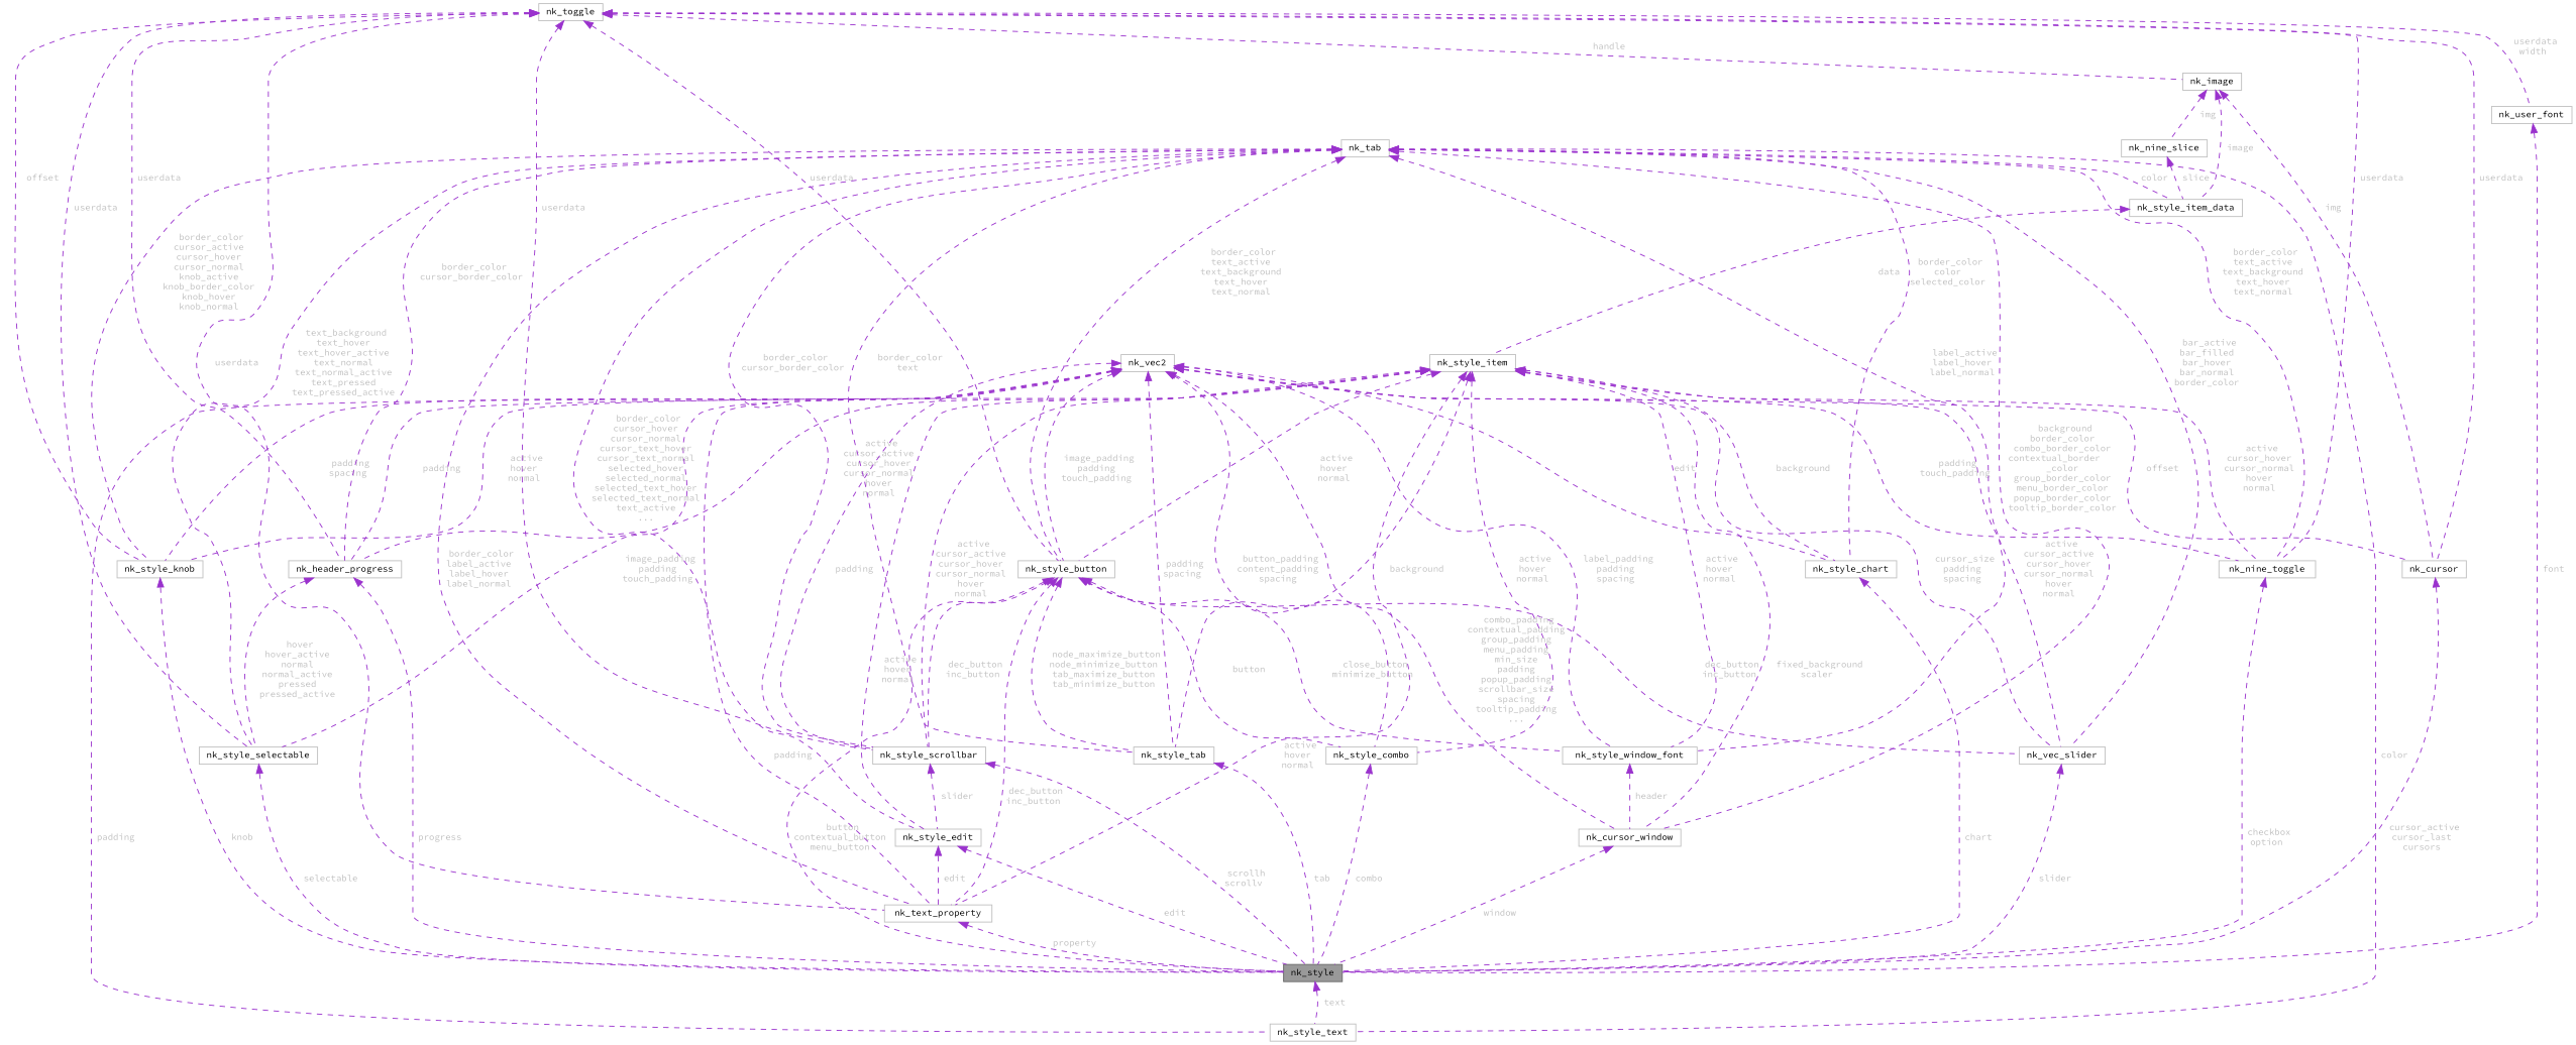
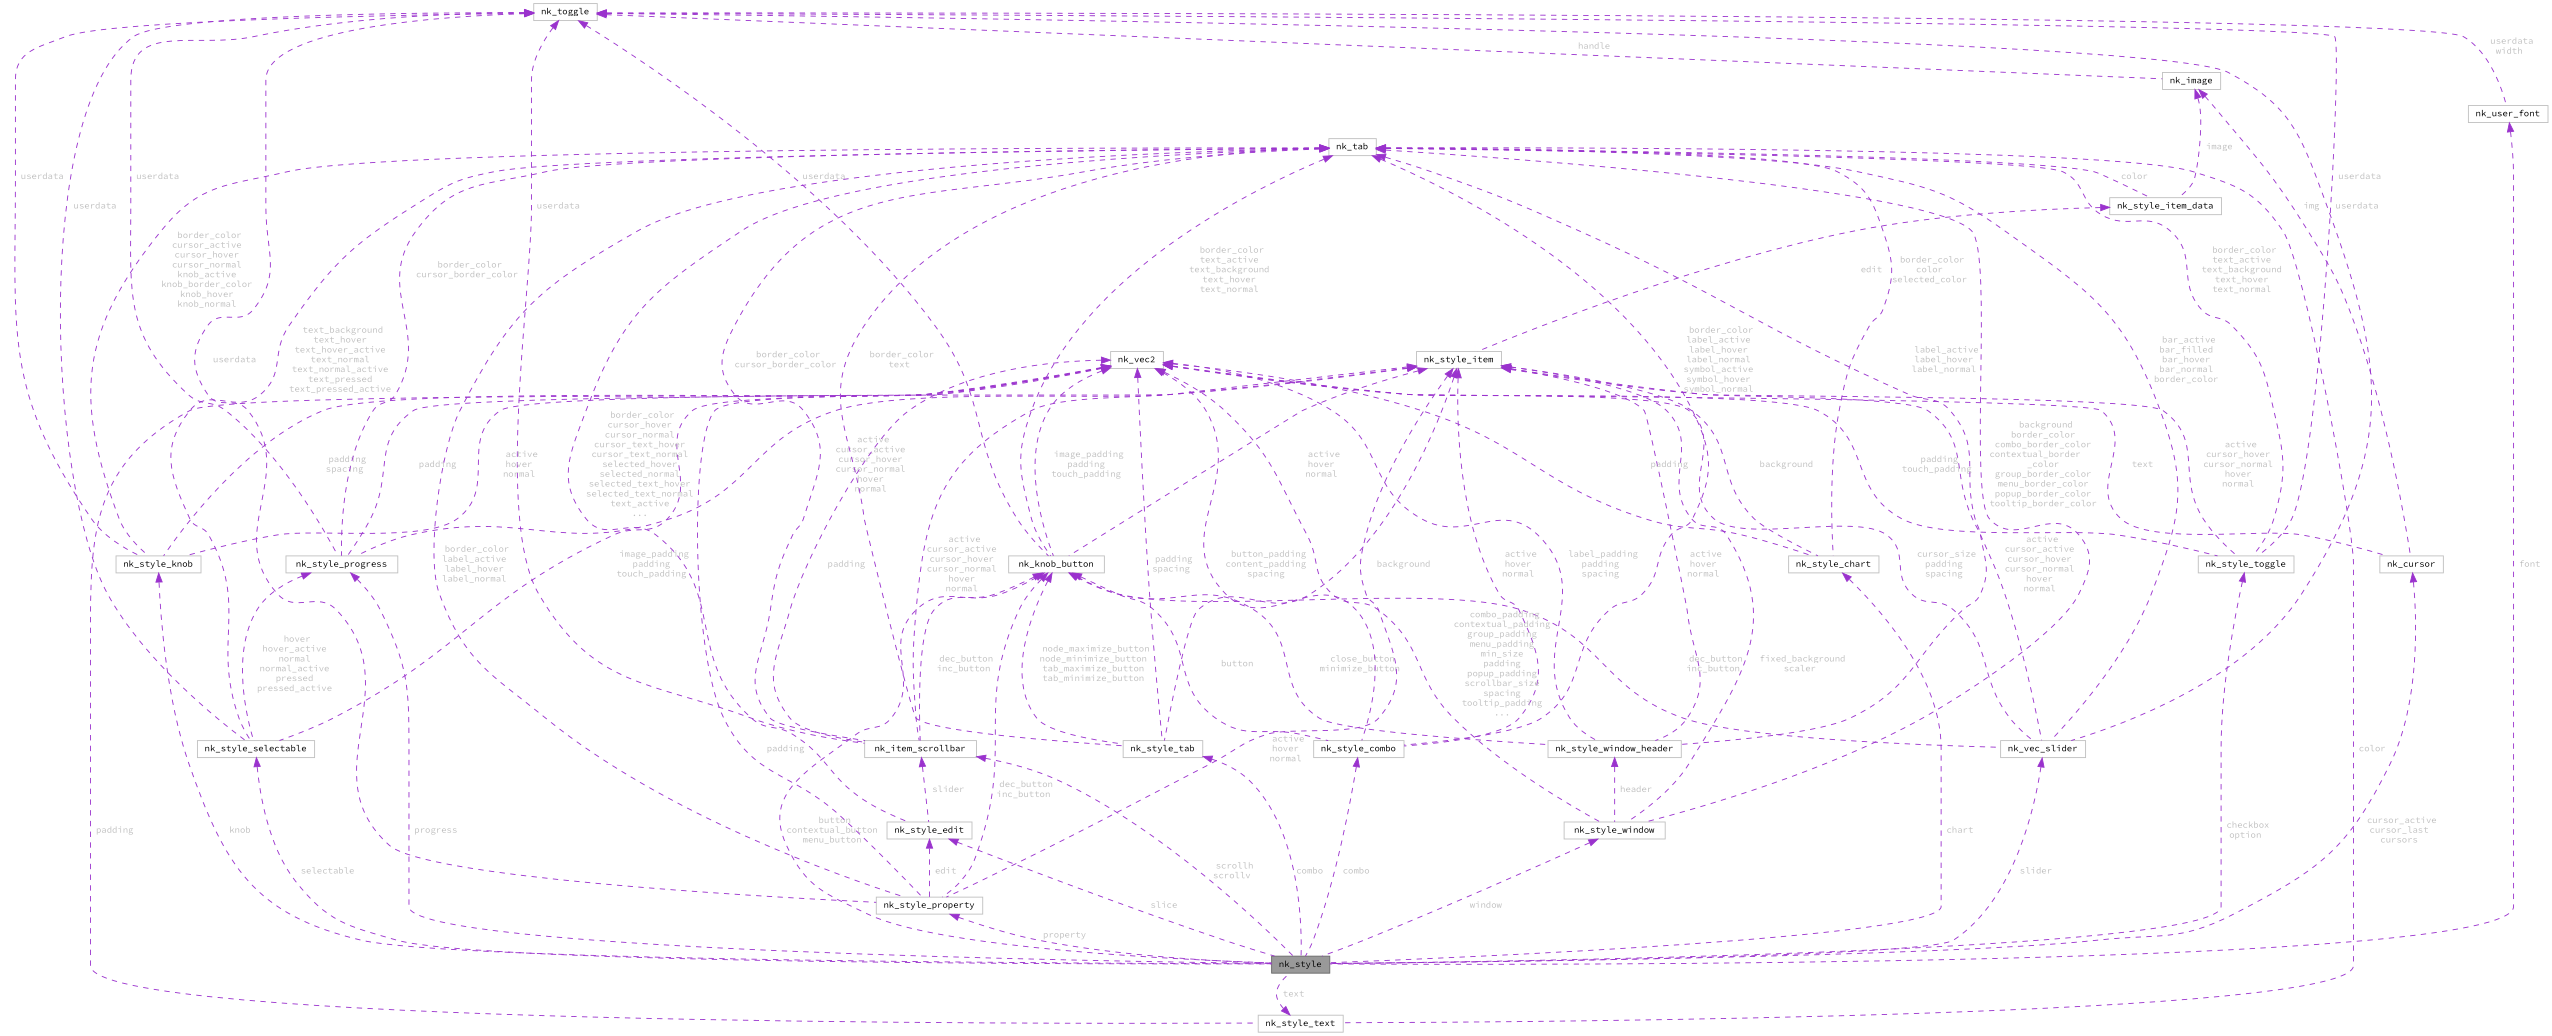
  digraph {
    fontname="Source Code Pro"
    rankdir=TB
    node [color=grey75 fillcolor=white fontname="Source Code Pro" fontsize=10 shape=box style=filled]
    edge [color=darkorchid3 dir=back fontcolor=grey fontname="Source Code Pro" fontsize=10 labelfontname=Helvetica labelfontsize=10 style=dashed]
    n1 [color=gray40 fillcolor=grey60 fontcolor=black height=0.2 label=nk_style width=0.4]
    n2 [height=0.2 label=nk_user_font width=0.4]
    n3 [height=0.2 label=nk_toggle width=0.4]
    n4 [height=0.2 label=nk_image width=0.4]
-   n5 [height=0.2 label=nk_style_button width=0.4]
-   n6 [height=0.2 label=nk_nine_toggle width=0.4]
+   n5 [height=0.2 label=nk_knob_button width=0.4]
+   n6 [height=0.2 label=nk_style_toggle width=0.4]
    n7 [height=0.2 label=nk_style_selectable width=0.4]
    n8 [height=0.2 label=nk_vec_slider width=0.4]
    n9 [height=0.2 label=nk_style_knob width=0.4]
-   n10 [height=0.2 label=nk_header_progress width=0.4]
-   n11 [height=0.2 label=nk_text_property width=0.4]
-   n12 [height=0.2 label=nk_style_scrollbar width=0.4]
+   n10 [height=0.2 label=nk_style_progress width=0.4]
+   n11 [height=0.2 label=nk_style_property width=0.4]
+   n12 [height=0.2 label=nk_item_scrollbar width=0.4]
    n13 [height=0.2 label=nk_cursor width=0.4]
    n14 [height=0.2 label=nk_style_item_data width=0.4]
-   n15 [height=0.2 label=nk_nine_slice width=0.4]
    n16 [height=0.2 label=nk_style_tab width=0.4]
    n17 [height=0.2 label=nk_style_combo width=0.4]
-   n18 [height=0.2 label=nk_style_window_font width=0.4]
+   n18 [height=0.2 label=nk_style_window_header width=0.4]
    n19 [height=0.2 label=nk_style_edit width=0.4]
    n20 [height=0.2 label=nk_style_item width=0.4]
    n21 [height=0.2 label=nk_vec2 width=0.4]
    n22 [height=0.2 label=nk_style_text width=0.4]
    n23 [height=0.2 label=nk_style_chart width=0.4]
-   n24 [height=0.2 label=nk_cursor_window width=0.4]
+   n24 [height=0.2 label=nk_style_window width=0.4]
    n25 [height=0.2 label=nk_tab width=0.4]
    n2 -> n1 [label=" font"]
    n3 -> n2 [label=" userdata\nwidth"]
    n3 -> n4 [label=" handle"]
    n3 -> n5 [label=" userdata"]
    n3 -> n6 [label=" userdata"]
    n3 -> n7 [label=" userdata"]
-   n3 -> n13 [label=" userdata"]
-   n3 -> n9 [label=" offset"]
+   n3 -> n8 [label=" userdata"]
+   n3 -> n9 [label=" userdata"]
    n3 -> n10 [label=" userdata"]
    n3 -> n11 [label=" userdata"]
    n3 -> n12 [label=" userdata"]
    n4 -> n13 [label=" img"]
    n4 -> n14 [label=" image"]
-   n4 -> n15 [label=" img"]
    n5 -> n1 [label=" button\ncontextual_button\nmenu_button"]
    n5 -> n8 [label=" dec_button\ninc_button"]
    n5 -> n11 [label=" dec_button\ninc_button"]
    n5 -> n12 [label=" dec_button\ninc_button"]
    n5 -> n16 [label=" node_maximize_button\nnode_minimize_button\ntab_maximize_button\ntab_minimize_button"]
    n5 -> n17 [label=" button"]
    n5 -> n18 [label=" close_button\nminimize_button"]
    n6 -> n1 [label=" checkbox\noption"]
    n7 -> n1 [label=" selectable"]
    n8 -> n1 [label=" slider"]
    n9 -> n1 [label=" knob"]
    n10 -> n1 [label=" progress"]
    n10 -> n7 [label=" hover\nhover_active\nnormal\nnormal_active\npressed\npressed_active"]
    n11 -> n1 [label=" property"]
    n12 -> n1 [label=" scrollh\nscrollv"]
    n12 -> n19 [label=" slider"]
    n13 -> n1 [label=" cursor_active\ncursor_last\ncursors"]
-   n14 -> n20 [label=" data"]
-   n15 -> n14 [label=" slice"]
-   n16 -> n1 [label=" tab"]
+   n14 -> n20 [label=" edit"]
+   n16 -> n1 [label=" combo"]
    n17 -> n1 [label=" combo"]
    n18 -> n24 [label=" header"]
-   n19 -> n1 [label=" edit"]
+   n19 -> n1 [label=" slice"]
    n19 -> n11 [label=" edit"]
    n20 -> n5 [label=" active\nhover\nnormal"]
    n20 -> n6 [label=" active\ncursor_hover\ncursor_normal\nhover\nnormal"]
    n20 -> n8 [label=" active\ncursor_active\ncursor_hover\ncursor_normal\nhover\nnormal"]
    n20 -> n9 [label=" active\nhover\nnormal"]
    n20 -> n10 [label=" active\ncursor_active\ncursor_hover\ncursor_normal\nhover\nnormal"]
    n20 -> n11 [label=" active\nhover\nnormal"]
    n20 -> n12 [label=" active\ncursor_active\ncursor_hover\ncursor_normal\nhover\nnormal"]
    n20 -> n16 [label=" background"]
    n20 -> n17 [label=" active\nhover\nnormal"]
    n20 -> n18 [label=" active\nhover\nnormal"]
-   n20 -> n19 [label=" active\nhover\nnormal"]
    n20 -> n23 [label=" background"]
    n20 -> n24 [label=" fixed_background\nscaler"]
    n21 -> n5 [label=" image_padding\npadding\ntouch_padding"]
    n21 -> n6 [label=" padding\ntouch_padding"]
    n21 -> n7 [label=" image_padding\npadding\ntouch_padding"]
    n21 -> n8 [label=" cursor_size\npadding\nspacing"]
    n21 -> n9 [label=" padding\nspacing"]
    n21 -> n10 [label=" padding"]
    n21 -> n11 [label=" padding"]
    n21 -> n12 [label=" padding"]
-   n21 -> n13 [label=" offset"]
+   n21 -> n13 [label=" text"]
    n21 -> n16 [label=" padding\nspacing"]
    n21 -> n17 [label=" button_padding\ncontent_padding\nspacing"]
    n21 -> n18 [label=" label_padding\npadding\nspacing"]
    n21 -> n22 [label=" padding"]
-   n21 -> n23 [label=" edit"]
+   n21 -> n23 [label=" padding"]
    n21 -> n24 [label=" combo_padding\ncontextual_padding\ngroup_padding\nmenu_padding\nmin_size\npadding\npopup_padding\nscrollbar_size\nspacing\ntooltip_padding\n..."]
-   n1 -> n22 [label=" text"]
+   n22 -> n1 [label=" text"]
    n23 -> n1 [label=" chart"]
    n24 -> n1 [label=" window"]
    n25 -> n5 [label=" border_color\ntext_active\ntext_background\ntext_hover\ntext_normal"]
    n25 -> n6 [label=" border_color\ntext_active\ntext_background\ntext_hover\ntext_normal"]
    n25 -> n7 [label=" text_background\ntext_hover\ntext_hover_active\ntext_normal\ntext_normal_active\ntext_pressed\ntext_pressed_active"]
    n25 -> n8 [label=" bar_active\nbar_filled\nbar_hover\nbar_normal\nborder_color"]
    n25 -> n9 [label=" border_color\ncursor_active\ncursor_hover\ncursor_normal\nknob_active\nknob_border_color\nknob_hover\nknob_normal"]
    n25 -> n10 [label=" border_color\ncursor_border_color"]
    n25 -> n11 [label=" border_color\nlabel_active\nlabel_hover\nlabel_normal"]
    n25 -> n12 [label=" border_color\ncursor_border_color"]
    n25 -> n14 [label=" color"]
    n25 -> n16 [label=" border_color\ntext"]
+   n25 -> n17 [label=" border_color\nlabel_active\nlabel_hover\nlabel_normal\nsymbol_active\nsymbol_hover\nsymbol_normal"]
    n25 -> n18 [label=" label_active\nlabel_hover\nlabel_normal"]
    n25 -> n19 [label=" border_color\ncursor_hover\ncursor_normal\ncursor_text_hover\ncursor_text_normal\nselected_hover\nselected_normal\nselected_text_hover\nselected_text_normal\ntext_active\n..."]
    n25 -> n22 [label=" color"]
    n25 -> n23 [label=" border_color\ncolor\nselected_color"]
    n25 -> n24 [label=" background\nborder_color\ncombo_border_color\ncontextual_border\l_color\ngroup_border_color\nmenu_border_color\npopup_border_color\ntooltip_border_color"]
  }
